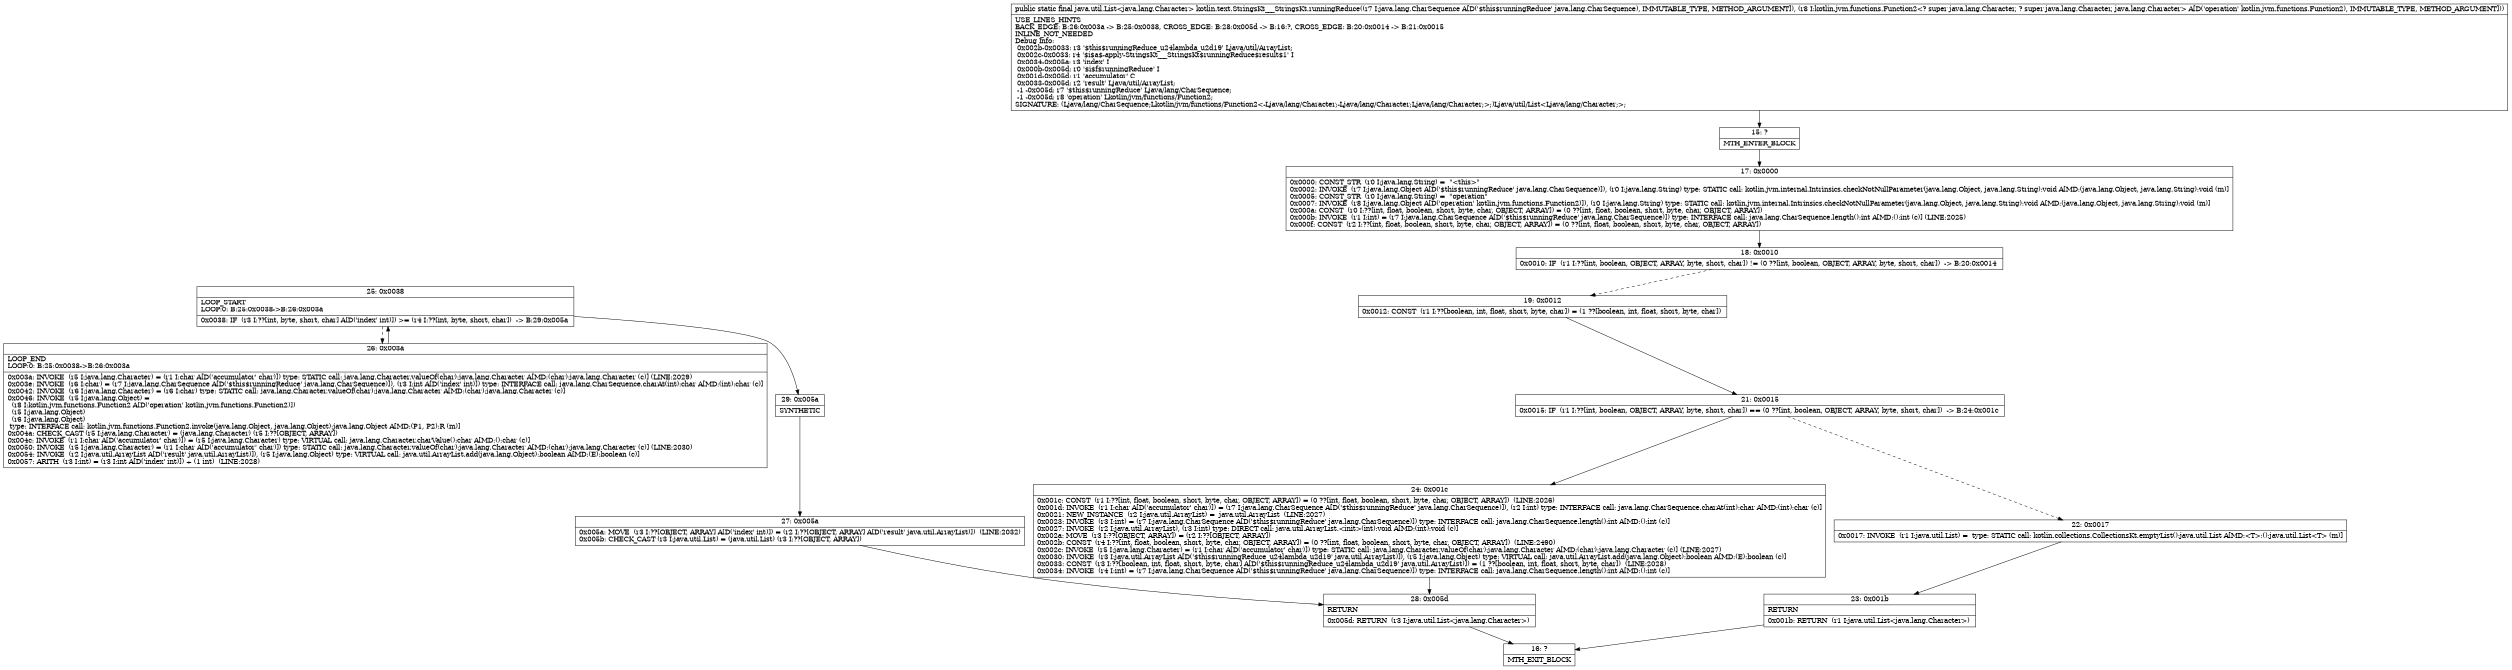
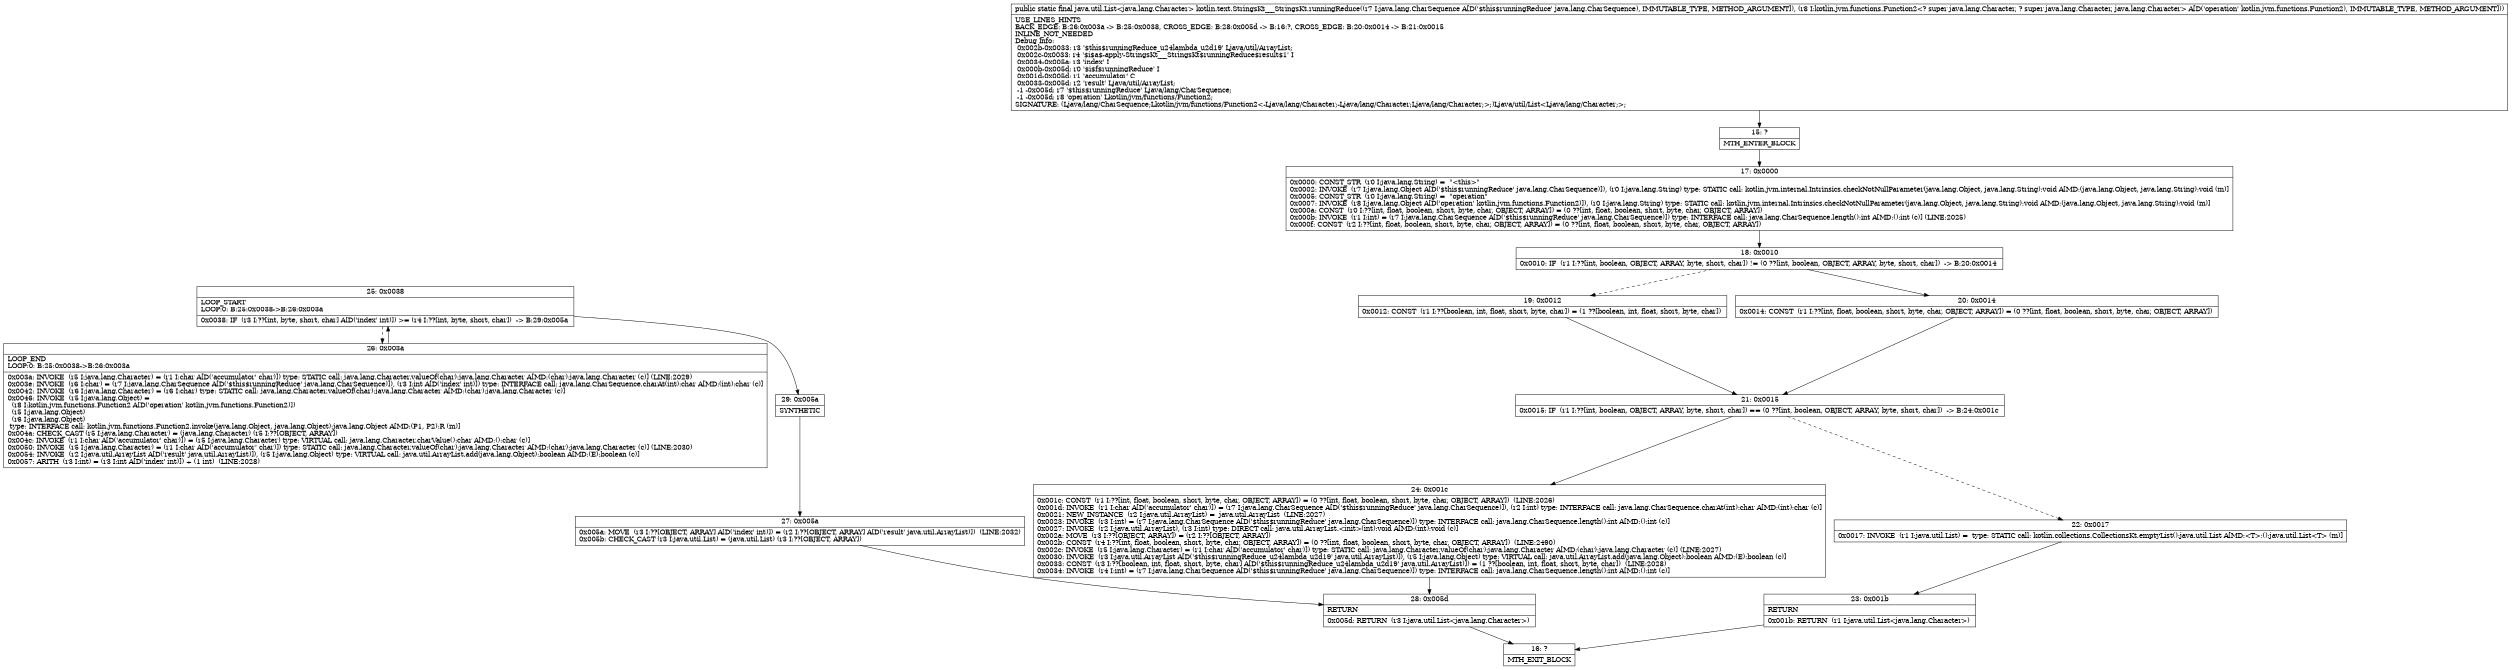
  digraph {
    node [shape=record]
    n1 [label="{15\:\ ?|MTH_ENTER_BLOCK\l}"]
    n2 [label="{17\:\ 0x0000|0x0000: CONST_STR  (r0 I:java.lang.String) =  \"\<this\>\" \l0x0002: INVOKE  (r7 I:java.lang.Object A[D('$this$runningReduce' java.lang.CharSequence)]), (r0 I:java.lang.String) type: STATIC call: kotlin.jvm.internal.Intrinsics.checkNotNullParameter(java.lang.Object, java.lang.String):void A[MD:(java.lang.Object, java.lang.String):void (m)]\l0x0005: CONST_STR  (r0 I:java.lang.String) =  \"operation\" \l0x0007: INVOKE  (r8 I:java.lang.Object A[D('operation' kotlin.jvm.functions.Function2)]), (r0 I:java.lang.String) type: STATIC call: kotlin.jvm.internal.Intrinsics.checkNotNullParameter(java.lang.Object, java.lang.String):void A[MD:(java.lang.Object, java.lang.String):void (m)]\l0x000a: CONST  (r0 I:??[int, float, boolean, short, byte, char, OBJECT, ARRAY]) = (0 ??[int, float, boolean, short, byte, char, OBJECT, ARRAY]) \l0x000b: INVOKE  (r1 I:int) = (r7 I:java.lang.CharSequence A[D('$this$runningReduce' java.lang.CharSequence)]) type: INTERFACE call: java.lang.CharSequence.length():int A[MD:():int (c)] (LINE:2025)\l0x000f: CONST  (r2 I:??[int, float, boolean, short, byte, char, OBJECT, ARRAY]) = (0 ??[int, float, boolean, short, byte, char, OBJECT, ARRAY]) \l}"]
    n3 [label="{18\:\ 0x0010|0x0010: IF  (r1 I:??[int, boolean, OBJECT, ARRAY, byte, short, char]) != (0 ??[int, boolean, OBJECT, ARRAY, byte, short, char])  \-\> B:20:0x0014 \l}"]
    n4 [label="{19\:\ 0x0012|0x0012: CONST  (r1 I:??[boolean, int, float, short, byte, char]) = (1 ??[boolean, int, float, short, byte, char]) \l}"]
+   n5 [label="{20\:\ 0x0014|0x0014: CONST  (r1 I:??[int, float, boolean, short, byte, char, OBJECT, ARRAY]) = (0 ??[int, float, boolean, short, byte, char, OBJECT, ARRAY]) \l}"]
    n6 [label="{21\:\ 0x0015|0x0015: IF  (r1 I:??[int, boolean, OBJECT, ARRAY, byte, short, char]) == (0 ??[int, boolean, OBJECT, ARRAY, byte, short, char])  \-\> B:24:0x001c \l}"]
    n7 [label="{22\:\ 0x0017|0x0017: INVOKE  (r1 I:java.util.List) =  type: STATIC call: kotlin.collections.CollectionsKt.emptyList():java.util.List A[MD:\<T\>:():java.util.List\<T\> (m)]\l}"]
    n8 [label="{24\:\ 0x001c|0x001c: CONST  (r1 I:??[int, float, boolean, short, byte, char, OBJECT, ARRAY]) = (0 ??[int, float, boolean, short, byte, char, OBJECT, ARRAY])  (LINE:2026)\l0x001d: INVOKE  (r1 I:char A[D('accumulator' char)]) = (r7 I:java.lang.CharSequence A[D('$this$runningReduce' java.lang.CharSequence)]), (r2 I:int) type: INTERFACE call: java.lang.CharSequence.charAt(int):char A[MD:(int):char (c)]\l0x0021: NEW_INSTANCE  (r2 I:java.util.ArrayList) =  java.util.ArrayList  (LINE:2027)\l0x0023: INVOKE  (r3 I:int) = (r7 I:java.lang.CharSequence A[D('$this$runningReduce' java.lang.CharSequence)]) type: INTERFACE call: java.lang.CharSequence.length():int A[MD:():int (c)]\l0x0027: INVOKE  (r2 I:java.util.ArrayList), (r3 I:int) type: DIRECT call: java.util.ArrayList.\<init\>(int):void A[MD:(int):void (c)]\l0x002a: MOVE  (r3 I:??[OBJECT, ARRAY]) = (r2 I:??[OBJECT, ARRAY]) \l0x002b: CONST  (r4 I:??[int, float, boolean, short, byte, char, OBJECT, ARRAY]) = (0 ??[int, float, boolean, short, byte, char, OBJECT, ARRAY])  (LINE:2490)\l0x002c: INVOKE  (r5 I:java.lang.Character) = (r1 I:char A[D('accumulator' char)]) type: STATIC call: java.lang.Character.valueOf(char):java.lang.Character A[MD:(char):java.lang.Character (c)] (LINE:2027)\l0x0030: INVOKE  (r3 I:java.util.ArrayList A[D('$this$runningReduce_u24lambda_u2d19' java.util.ArrayList)]), (r5 I:java.lang.Object) type: VIRTUAL call: java.util.ArrayList.add(java.lang.Object):boolean A[MD:(E):boolean (c)]\l0x0033: CONST  (r3 I:??[boolean, int, float, short, byte, char] A[D('$this$runningReduce_u24lambda_u2d19' java.util.ArrayList)]) = (1 ??[boolean, int, float, short, byte, char])  (LINE:2028)\l0x0034: INVOKE  (r4 I:int) = (r7 I:java.lang.CharSequence A[D('$this$runningReduce' java.lang.CharSequence)]) type: INTERFACE call: java.lang.CharSequence.length():int A[MD:():int (c)]\l}"]
    n9 [label="{23\:\ 0x001b|RETURN\l|0x001b: RETURN  (r1 I:java.util.List\<java.lang.Character\>) \l}"]
    n10 [label="{28\:\ 0x005d|RETURN\l|0x005d: RETURN  (r3 I:java.util.List\<java.lang.Character\>) \l}"]
    n11 [label="{16\:\ ?|MTH_EXIT_BLOCK\l}"]
    n12 [label="{25\:\ 0x0038|LOOP_START\lLOOP:0: B:25:0x0038\-\>B:26:0x003a\l|0x0038: IF  (r3 I:??[int, byte, short, char] A[D('index' int)]) \>= (r4 I:??[int, byte, short, char])  \-\> B:29:0x005a \l}"]
    n13 [label="{26\:\ 0x003a|LOOP_END\lLOOP:0: B:25:0x0038\-\>B:26:0x003a\l|0x003a: INVOKE  (r5 I:java.lang.Character) = (r1 I:char A[D('accumulator' char)]) type: STATIC call: java.lang.Character.valueOf(char):java.lang.Character A[MD:(char):java.lang.Character (c)] (LINE:2029)\l0x003e: INVOKE  (r6 I:char) = (r7 I:java.lang.CharSequence A[D('$this$runningReduce' java.lang.CharSequence)]), (r3 I:int A[D('index' int)]) type: INTERFACE call: java.lang.CharSequence.charAt(int):char A[MD:(int):char (c)]\l0x0042: INVOKE  (r6 I:java.lang.Character) = (r6 I:char) type: STATIC call: java.lang.Character.valueOf(char):java.lang.Character A[MD:(char):java.lang.Character (c)]\l0x0046: INVOKE  (r5 I:java.lang.Object) = \l  (r8 I:kotlin.jvm.functions.Function2 A[D('operation' kotlin.jvm.functions.Function2)])\l  (r5 I:java.lang.Object)\l  (r6 I:java.lang.Object)\l type: INTERFACE call: kotlin.jvm.functions.Function2.invoke(java.lang.Object, java.lang.Object):java.lang.Object A[MD:(P1, P2):R (m)]\l0x004a: CHECK_CAST (r5 I:java.lang.Character) = (java.lang.Character) (r5 I:??[OBJECT, ARRAY]) \l0x004c: INVOKE  (r1 I:char A[D('accumulator' char)]) = (r5 I:java.lang.Character) type: VIRTUAL call: java.lang.Character.charValue():char A[MD:():char (c)]\l0x0050: INVOKE  (r5 I:java.lang.Character) = (r1 I:char A[D('accumulator' char)]) type: STATIC call: java.lang.Character.valueOf(char):java.lang.Character A[MD:(char):java.lang.Character (c)] (LINE:2030)\l0x0054: INVOKE  (r2 I:java.util.ArrayList A[D('result' java.util.ArrayList)]), (r5 I:java.lang.Object) type: VIRTUAL call: java.util.ArrayList.add(java.lang.Object):boolean A[MD:(E):boolean (c)]\l0x0057: ARITH  (r3 I:int) = (r3 I:int A[D('index' int)]) + (1 int)  (LINE:2028)\l}"]
    n14 [label="{29\:\ 0x005a|SYNTHETIC\l}"]
    n15 [label="{27\:\ 0x005a|0x005a: MOVE  (r3 I:??[OBJECT, ARRAY] A[D('index' int)]) = (r2 I:??[OBJECT, ARRAY] A[D('result' java.util.ArrayList)])  (LINE:2032)\l0x005b: CHECK_CAST (r3 I:java.util.List) = (java.util.List) (r3 I:??[OBJECT, ARRAY]) \l}"]
    n16 [label="{public static final java.util.List\<java.lang.Character\> kotlin.text.StringsKt___StringsKt.runningReduce((r7 I:java.lang.CharSequence A[D('$this$runningReduce' java.lang.CharSequence), IMMUTABLE_TYPE, METHOD_ARGUMENT]), (r8 I:kotlin.jvm.functions.Function2\<? super java.lang.Character, ? super java.lang.Character, java.lang.Character\> A[D('operation' kotlin.jvm.functions.Function2), IMMUTABLE_TYPE, METHOD_ARGUMENT]))  | USE_LINES_HINTS\lBACK_EDGE: B:26:0x003a \-\> B:25:0x0038, CROSS_EDGE: B:28:0x005d \-\> B:16:?, CROSS_EDGE: B:20:0x0014 \-\> B:21:0x0015\lINLINE_NOT_NEEDED\lDebug Info:\l  0x002b\-0x0033: r3 '$this$runningReduce_u24lambda_u2d19' Ljava\/util\/ArrayList;\l  0x002c\-0x0033: r4 '$i$a$\-apply\-StringsKt___StringsKt$runningReduce$result$1' I\l  0x0034\-0x005a: r3 'index' I\l  0x000b\-0x005d: r0 '$i$f$runningReduce' I\l  0x001d\-0x005d: r1 'accumulator' C\l  0x0033\-0x005d: r2 'result' Ljava\/util\/ArrayList;\l  \-1 \-0x005d: r7 '$this$runningReduce' Ljava\/lang\/CharSequence;\l  \-1 \-0x005d: r8 'operation' Lkotlin\/jvm\/functions\/Function2;\lSIGNATURE: (Ljava\/lang\/CharSequence;Lkotlin\/jvm\/functions\/Function2\<\-Ljava\/lang\/Character;\-Ljava\/lang\/Character;Ljava\/lang\/Character;\>;)Ljava\/util\/List\<Ljava\/lang\/Character;\>;\l}"]
    n1 -> n2
    n2 -> n3
    n3 -> n4 [style=dashed]
+   n3 -> n5
    n4 -> n6
+   n5 -> n6
    n6 -> n7 [style=dashed]
    n6 -> n8
    n7 -> n9
    n8 -> n10
    n9 -> n11
    n10 -> n11
    n12 -> n13 [style=dashed]
    n12 -> n14
    n13 -> n12
    n14 -> n15
    n15 -> n10
    n16 -> n1
  }
